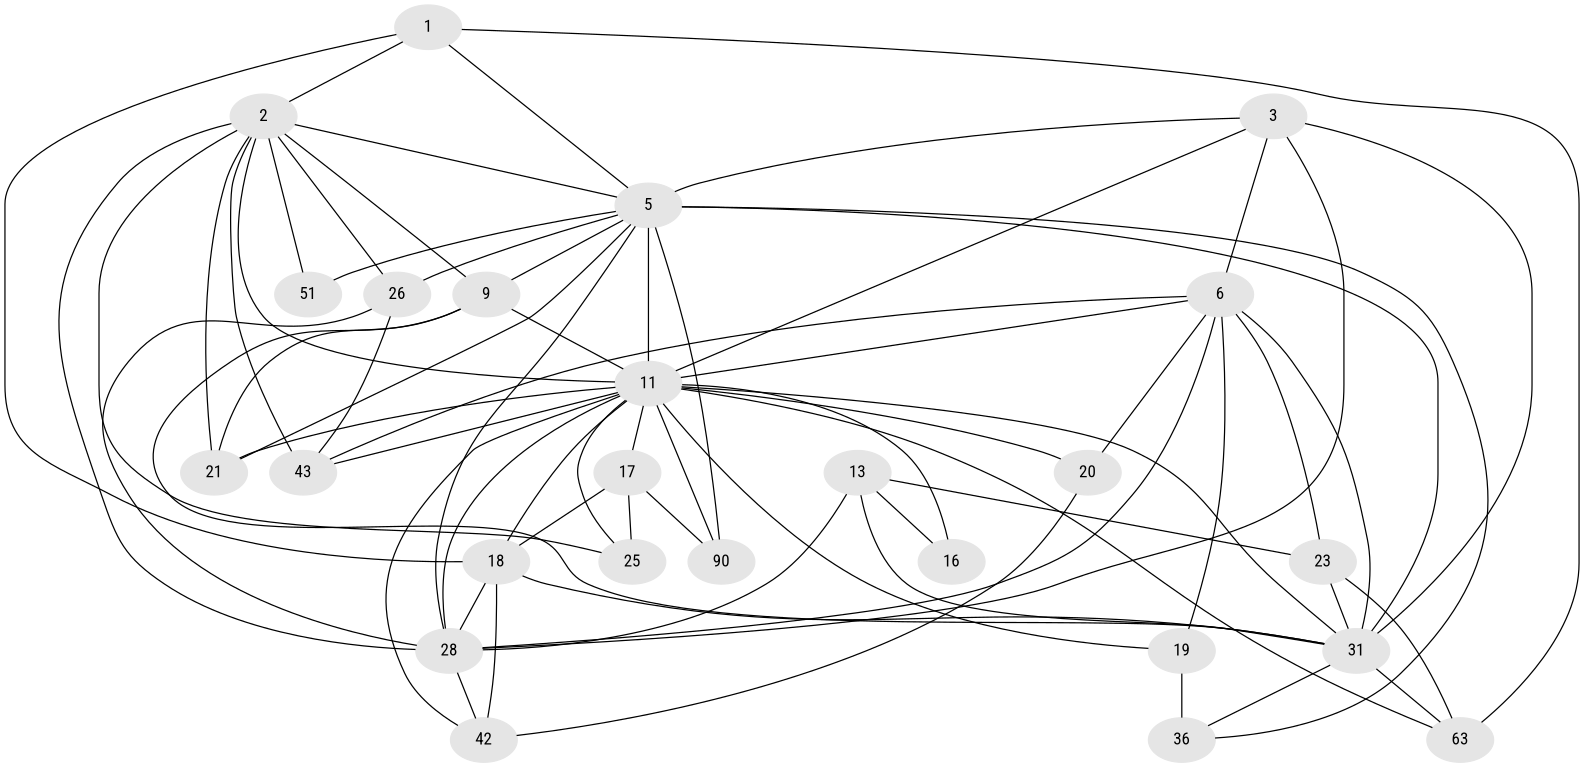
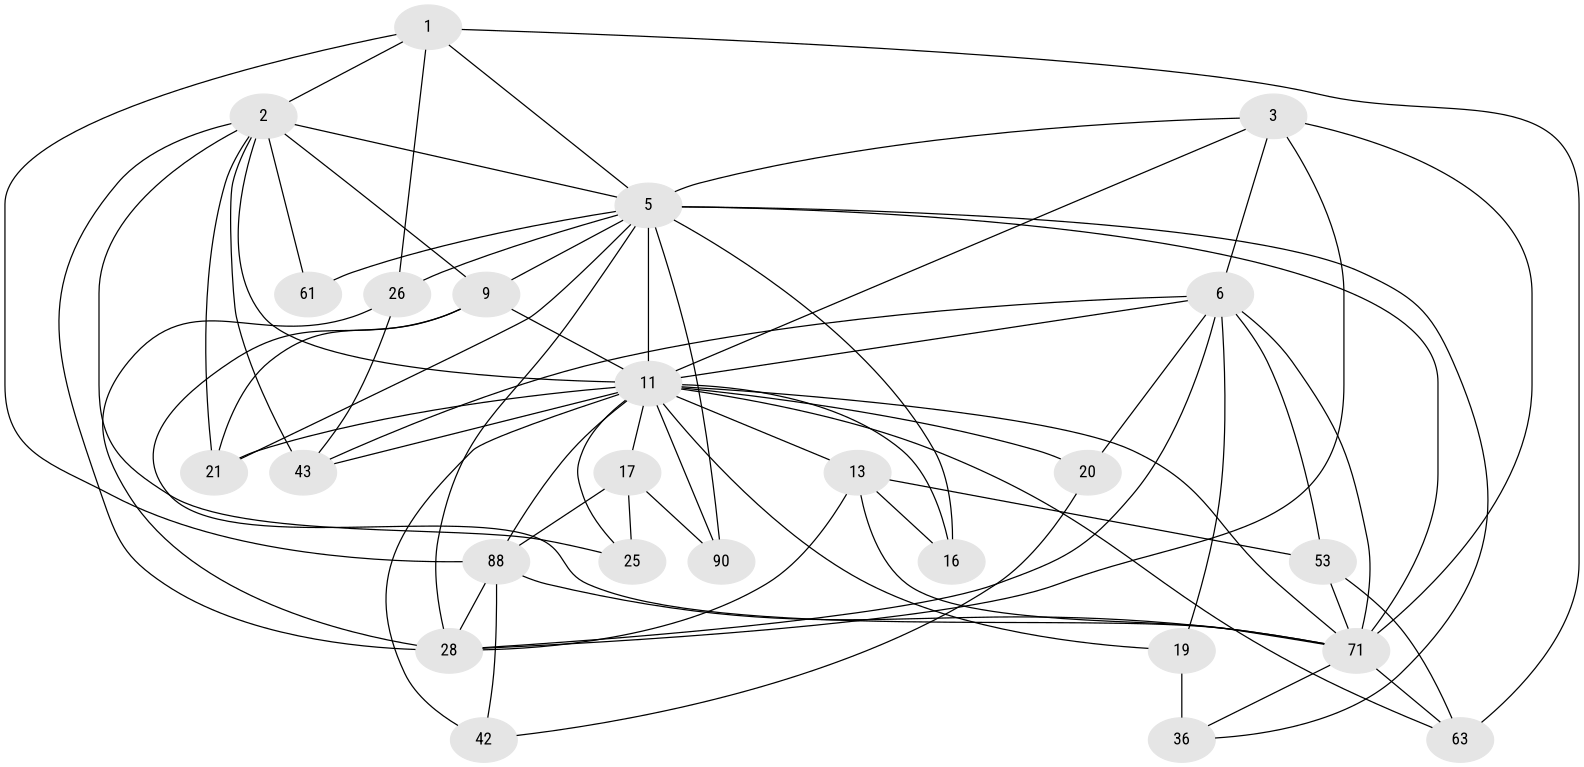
  graph {
    fontname="Roboto Condensed"
    node [color=gray90 fontname="Roboto Condensed" style=filled]
    edge [fontname="Roboto Condensed"]
    2 [super="+57+3"]
    5 [super="+33+32+7+8"]
    9 [super="+46"]
    11 [super="+44+29+12+14"]
    21
    25
    26
    28 [super="+40+34"]
    43
-   61 [label=51]
+   61
    1
-   18 [super="+53"]
+   18 [super="+53" label=88]
    63
-   31 [super="+60+35"]
+   31 [super="+60+35" label=71]
    16
    36 [super="+45"]
    n17 [label=90]
    42
    19 [super="+49"]
    20
    13 [super="+24+54"]
    17
    n23 [label=3 super="+64"]
    6 [super="+58+10"]
-   23
+   23 [label=53]
    2 -- 5
    2 -- 9
    2 -- 11
    2 -- 21
    2 -- 25 [weight=2]
-   2 -- 26
+   1 -- 26
    2 -- 28
    2 -- 43
    2 -- 61 [weight=2]
    5 -- 9
    5 -- 11 [weight=4]
    5 -- 21
    5 -- 26
    5 -- 28
    5 -- 61
    5 -- 31 [weight=2]
+   5 -- 16
    5 -- 36
    5 -- n17 [weight=2]
    9 -- 11 [weight=2]
    9 -- 21
    9 -- 31
    11 -- 21
    11 -- 25
    11 -- 43
    11 -- 18
    11 -- 63
    11 -- 31
    11 -- 16 [weight=2]
    11 -- n17
    11 -- 42
    11 -- 19 [weight=2]
    11 -- 20 [weight=2]
-   11 -- 28 [weight=2]
+   11 -- 13 [weight=2]
    11 -- 17
    26 -- 28
    26 -- 43
-   28 -- 42
    1 -- 2
    1 -- 5
    1 -- 18
    1 -- 63
    18 -- 28
    18 -- 31
    18 -- 42
    31 -- 63
    31 -- 36
    19 -- 36 [weight=3]
    20 -- 42
    13 -- 28
    13 -- 31
    13 -- 16
    13 -- 23
    17 -- 25
    17 -- 18
    17 -- n17
    n23 -- 5
    n23 -- 11
    n23 -- 28
    n23 -- 31 [weight=2]
    n23 -- 6
    6 -- 11
    6 -- 28
    6 -- 43
    6 -- 31
    6 -- 19
    6 -- 20
    6 -- 23
    23 -- 63
    23 -- 31
  }
